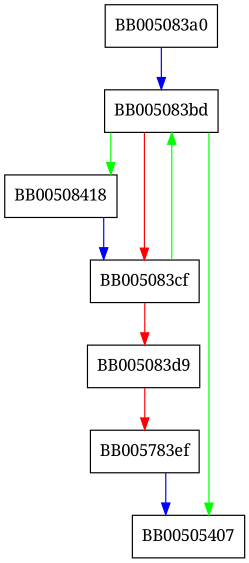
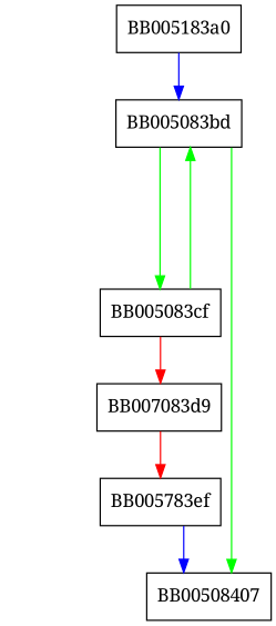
  digraph {
    fontname="Noto Serif"
    splines=ortho
    node [fontname="Noto Serif" shape=box]
    edge [color=blue fontname="Noto Serif"]
-   BB005083a0
+   BB005083a0 [label=BB005183a0]
    BB005083bd
-   BB00508418
    BB005083cf
-   BB00508407 [label=BB00505407]
-   BB005083d9
+   BB00508407
+   BB005083d9 [label=BB007083d9]
    n7 [label=BB005783ef]
    BB005083a0 -> BB005083bd
-   BB005083bd -> BB00508418 [color=green]
-   BB005083bd -> BB005083cf [color=red]
+   BB005083bd -> BB005083cf [color=green]
    BB005083bd -> BB00508407 [color=green]
-   BB00508418 -> BB005083cf
    BB005083cf -> BB005083bd [color=green]
    BB005083cf -> BB005083d9 [color=red]
    BB005083d9 -> n7 [color=red]
    n7 -> BB00508407
  }
